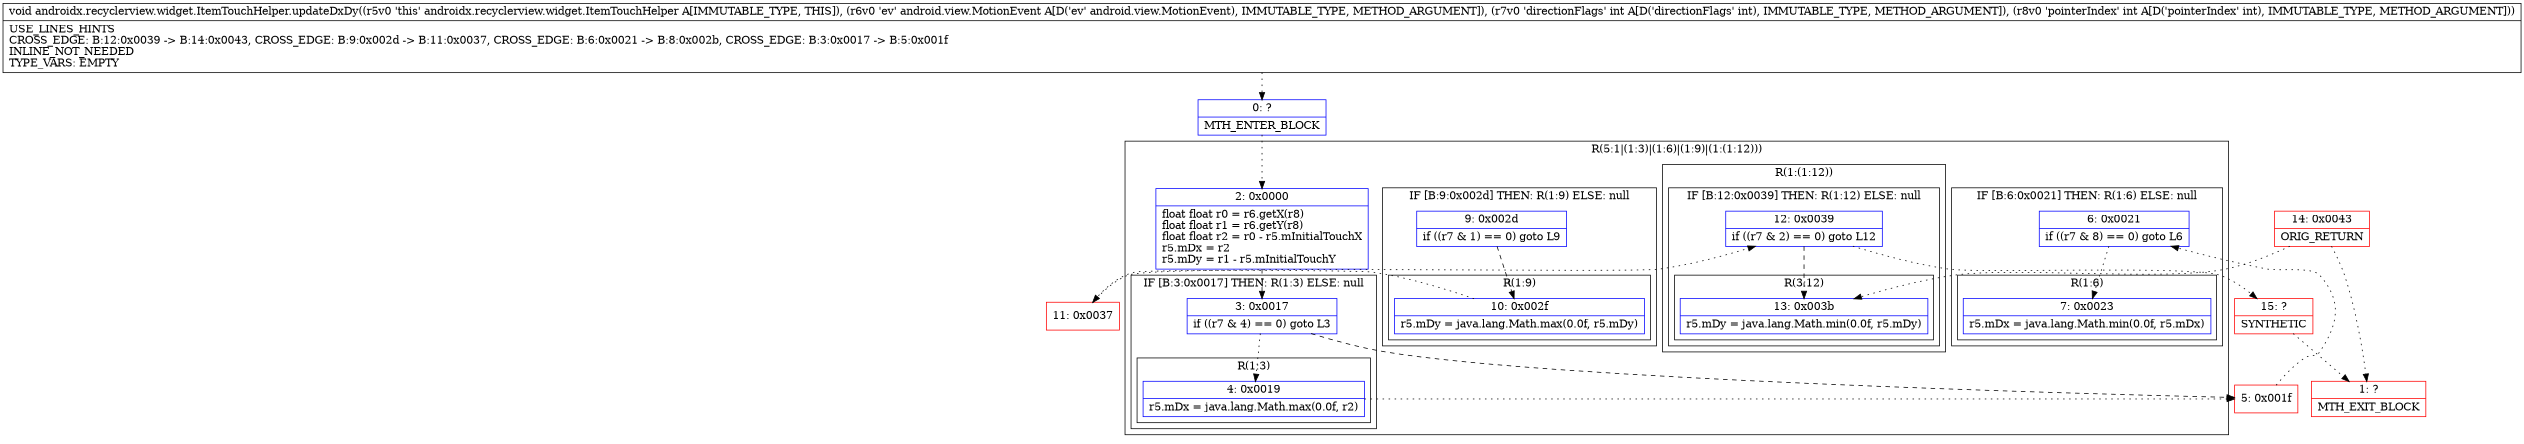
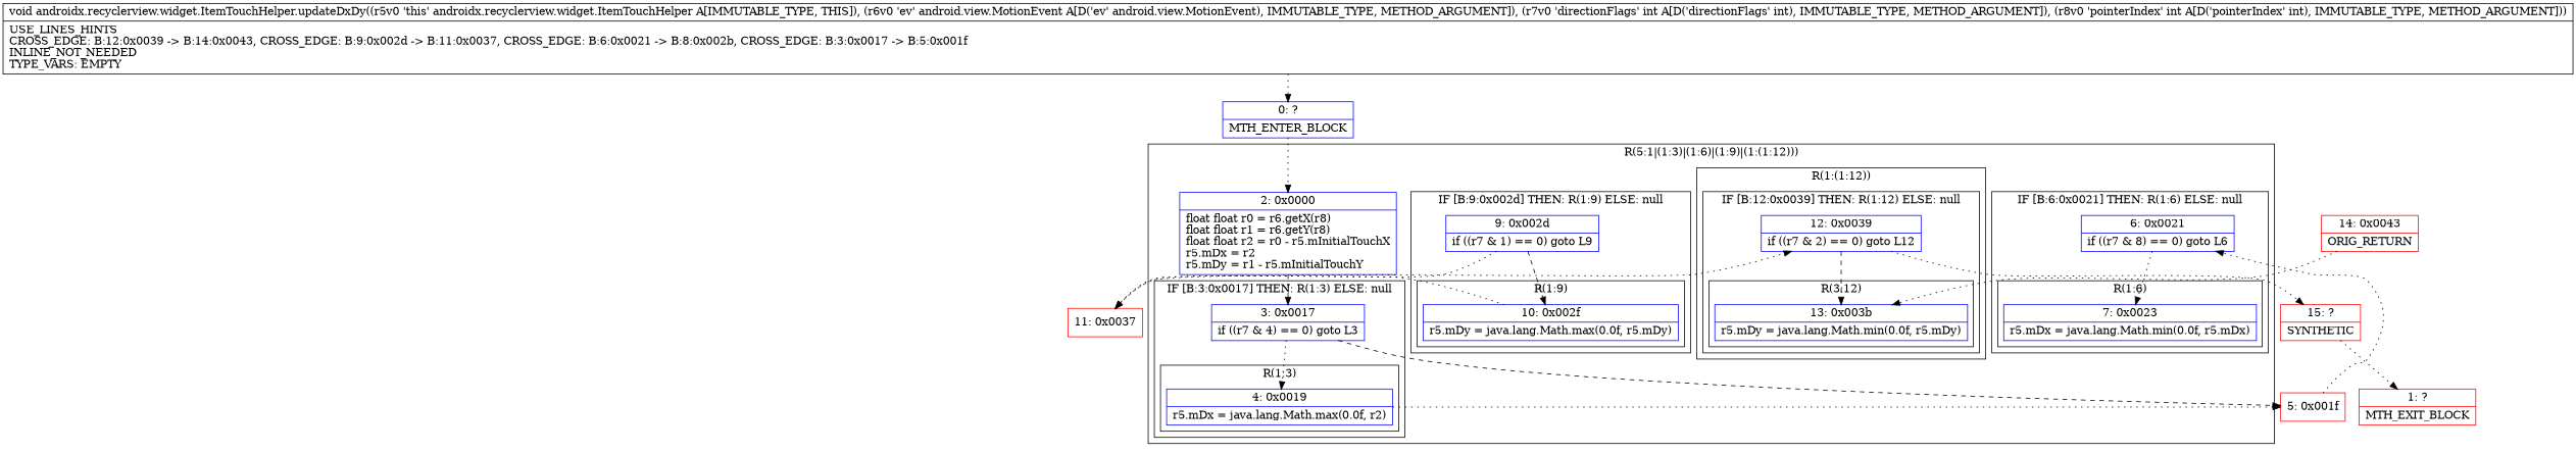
  digraph {
    node [color=blue shape=record]
    edge [style=dotted]
    n1 [label="{4\:\ 0x0019|r5.mDx = java.lang.Math.max(0.0f, r2)\l}"]
    n2 [label="{3\:\ 0x0017|if ((r7 & 4) == 0) goto L3\l}"]
    n3 [label="{7\:\ 0x0023|r5.mDx = java.lang.Math.min(0.0f, r5.mDx)\l}"]
    n4 [label="{6\:\ 0x0021|if ((r7 & 8) == 0) goto L6\l}"]
    n5 [label="{10\:\ 0x002f|r5.mDy = java.lang.Math.max(0.0f, r5.mDy)\l}"]
    n6 [label="{9\:\ 0x002d|if ((r7 & 1) == 0) goto L9\l}"]
    n7 [label="{13\:\ 0x003b|r5.mDy = java.lang.Math.min(0.0f, r5.mDy)\l}"]
    n8 [label="{12\:\ 0x0039|if ((r7 & 2) == 0) goto L12\l}"]
    n9 [label="{2\:\ 0x0000|float float r0 = r6.getX(r8)\lfloat float r1 = r6.getY(r8)\lfloat float r2 = r0 \- r5.mInitialTouchX\lr5.mDx = r2\lr5.mDy = r1 \- r5.mInitialTouchY\l}"]
    n10 [color=red label="{5\:\ 0x001f}"]
    n11 [color=red label="{11\:\ 0x0037}"]
    n12 [color=red label="{15\:\ ?|SYNTHETIC\l}"]
    n13 [color=red label="{1\:\ ?|MTH_EXIT_BLOCK\l}"]
    n14 [color=red label="{14\:\ 0x0043|ORIG_RETURN\l}"]
    n15 [label="{0\:\ ?|MTH_ENTER_BLOCK\l}"]
    n16 [label="{void androidx.recyclerview.widget.ItemTouchHelper.updateDxDy((r5v0 'this' androidx.recyclerview.widget.ItemTouchHelper A[IMMUTABLE_TYPE, THIS]), (r6v0 'ev' android.view.MotionEvent A[D('ev' android.view.MotionEvent), IMMUTABLE_TYPE, METHOD_ARGUMENT]), (r7v0 'directionFlags' int A[D('directionFlags' int), IMMUTABLE_TYPE, METHOD_ARGUMENT]), (r8v0 'pointerIndex' int A[D('pointerIndex' int), IMMUTABLE_TYPE, METHOD_ARGUMENT]))  | USE_LINES_HINTS\lCROSS_EDGE: B:12:0x0039 \-\> B:14:0x0043, CROSS_EDGE: B:9:0x002d \-\> B:11:0x0037, CROSS_EDGE: B:6:0x0021 \-\> B:8:0x002b, CROSS_EDGE: B:3:0x0017 \-\> B:5:0x001f\lINLINE_NOT_NEEDED\lTYPE_VARS: EMPTY\l}" color=""]
    subgraph cluster_1 {
      label="R(5:1|(1:3)|(1:6)|(1:9)|(1:(1:12)))"
      n9
      subgraph cluster_2 {
        label="IF [B:3:0x0017] THEN: R(1:3) ELSE: null"
        n2
        subgraph cluster_3 {
          label="R(1:3)"
          n1
        }
      }
      subgraph cluster_4 {
        label="IF [B:6:0x0021] THEN: R(1:6) ELSE: null"
        n4
        subgraph cluster_5 {
          label="R(1:6)"
          n3
        }
      }
      subgraph cluster_6 {
        label="IF [B:9:0x002d] THEN: R(1:9) ELSE: null"
        n6
        subgraph cluster_7 {
          label="R(1:9)"
          n5
        }
      }
      subgraph cluster_8 {
        label="R(1:(1:12))"
        subgraph cluster_9 {
          label="IF [B:12:0x0039] THEN: R(1:12) ELSE: null"
          n8
          subgraph cluster_10 {
            label="R(3:12)"
            n7
          }
        }
      }
    }
    n1 -> n10
    n2 -> n1
    n2 -> n10 [style=dashed]
    n4 -> n3
    n5 -> n11
    n6 -> n5 [style=dashed]
+   n6 -> n11
    n8 -> n7 [style=dashed]
    n8 -> n12
    n9 -> n2 [style=dashed]
    n10 -> n4
    n11 -> n8
    n12 -> n13
    n14 -> n7
-   n14 -> n13
    n15 -> n9
    n16 -> n15
  }
